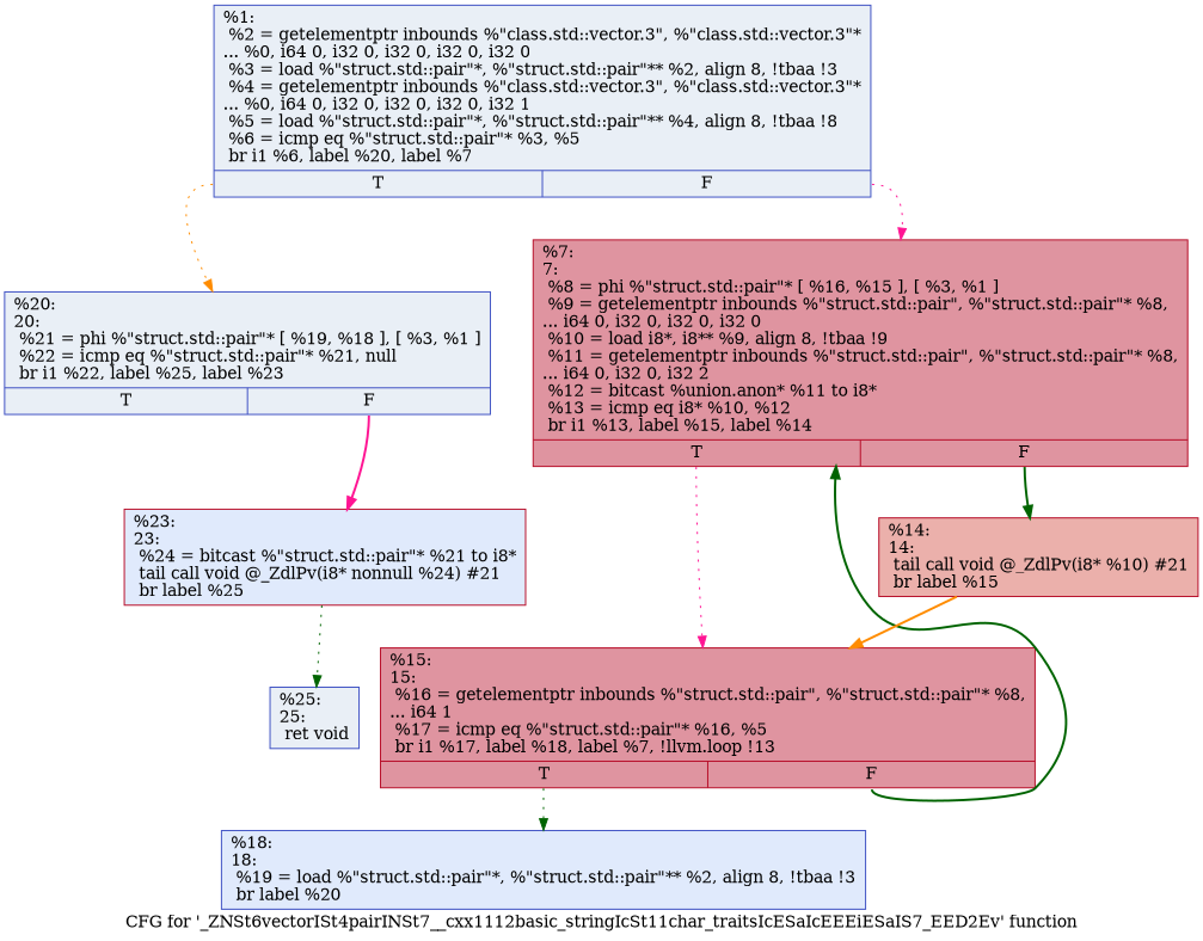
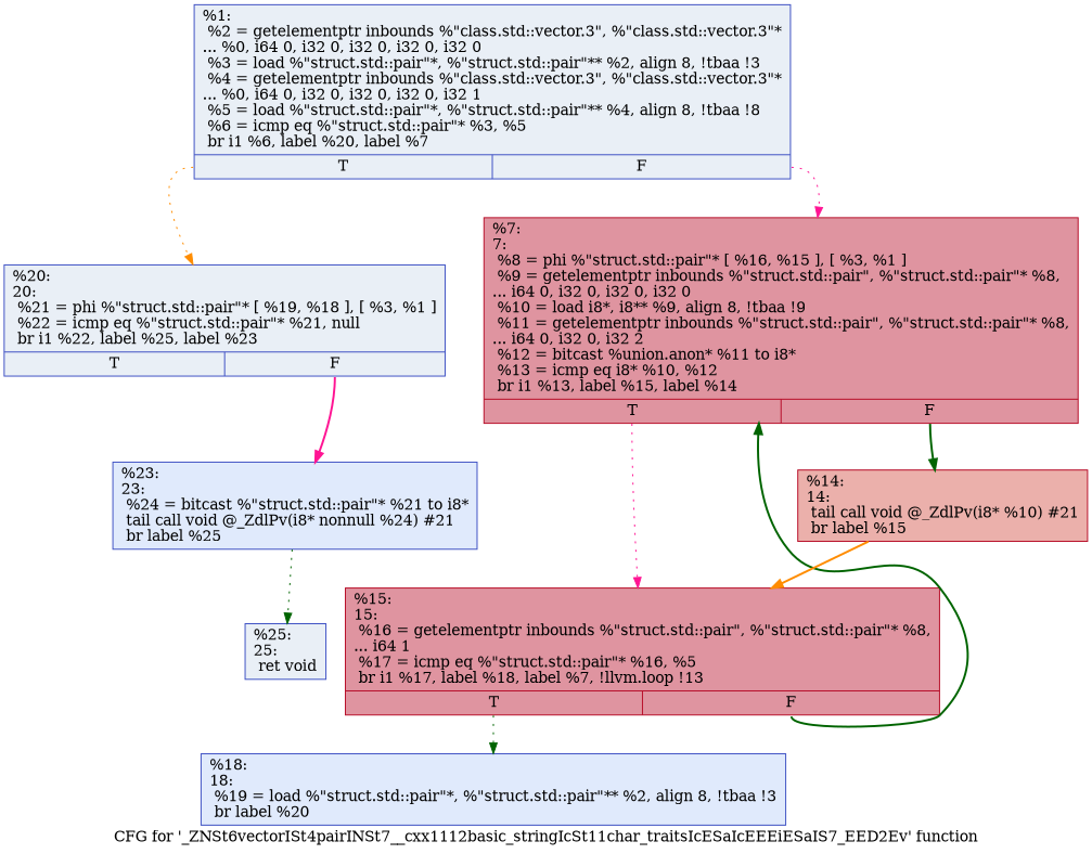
  digraph {
    label="CFG for '_ZNSt6vectorISt4pairINSt7__cxx1112basic_stringIcSt11char_traitsIcESaIcEEEiESaIS7_EED2Ev' function"
    node [color="#3d50c3ff" fillcolor="#cedaeb70" shape=record style=filled]
    edge [color=darkgreen style=dotted tailport=s0]
    n1 [label="{%1:\l  %2 = getelementptr inbounds %\"class.std::vector.3\", %\"class.std::vector.3\"*\l... %0, i64 0, i32 0, i32 0, i32 0, i32 0\l  %3 = load %\"struct.std::pair\"*, %\"struct.std::pair\"** %2, align 8, !tbaa !3\l  %4 = getelementptr inbounds %\"class.std::vector.3\", %\"class.std::vector.3\"*\l... %0, i64 0, i32 0, i32 0, i32 0, i32 1\l  %5 = load %\"struct.std::pair\"*, %\"struct.std::pair\"** %4, align 8, !tbaa !8\l  %6 = icmp eq %\"struct.std::pair\"* %3, %5\l  br i1 %6, label %20, label %7\l|{<s0>T|<s1>F}}"]
    n2 [label="{%20:\l20:                                               \l  %21 = phi %\"struct.std::pair\"* [ %19, %18 ], [ %3, %1 ]\l  %22 = icmp eq %\"struct.std::pair\"* %21, null\l  br i1 %22, label %25, label %23\l|{<s0>T|<s1>F}}"]
    n3 [color="#b70d28ff" fillcolor="#b70d2870" label="{%7:\l7:                                                \l  %8 = phi %\"struct.std::pair\"* [ %16, %15 ], [ %3, %1 ]\l  %9 = getelementptr inbounds %\"struct.std::pair\", %\"struct.std::pair\"* %8,\l... i64 0, i32 0, i32 0, i32 0\l  %10 = load i8*, i8** %9, align 8, !tbaa !9\l  %11 = getelementptr inbounds %\"struct.std::pair\", %\"struct.std::pair\"* %8,\l... i64 0, i32 0, i32 2\l  %12 = bitcast %union.anon* %11 to i8*\l  %13 = icmp eq i8* %10, %12\l  br i1 %13, label %15, label %14\l|{<s0>T|<s1>F}}"]
-   n4 [color="#b70d28ff" fillcolor="#b9d0f970" label="{%23:\l23:                                               \l  %24 = bitcast %\"struct.std::pair\"* %21 to i8*\l  tail call void @_ZdlPv(i8* nonnull %24) #21\l  br label %25\l}"]
+   n4 [fillcolor="#b9d0f970" label="{%23:\l23:                                               \l  %24 = bitcast %\"struct.std::pair\"* %21 to i8*\l  tail call void @_ZdlPv(i8* nonnull %24) #21\l  br label %25\l}"]
    n5 [color="#b70d28ff" fillcolor="#b70d2870" label="{%15:\l15:                                               \l  %16 = getelementptr inbounds %\"struct.std::pair\", %\"struct.std::pair\"* %8,\l... i64 1\l  %17 = icmp eq %\"struct.std::pair\"* %16, %5\l  br i1 %17, label %18, label %7, !llvm.loop !13\l|{<s0>T|<s1>F}}"]
    n6 [color="#b70d28ff" fillcolor="#d24b4070" label="{%14:\l14:                                               \l  tail call void @_ZdlPv(i8* %10) #21\l  br label %15\l}"]
    n7 [label="{%25:\l25:                                               \l  ret void\l}"]
    n8 [fillcolor="#b9d0f970" label="{%18:\l18:                                               \l  %19 = load %\"struct.std::pair\"*, %\"struct.std::pair\"** %2, align 8, !tbaa !3\l  br label %20\l}"]
    n1 -> n2 [color=darkorange]
    n1 -> n3 [color=deeppink tailport=s1]
    n2 -> n4 [color=deeppink style=bold tailport=s1]
    n3 -> n5 [color=deeppink]
    n3 -> n6 [style=bold tailport=s1]
    n4 -> n7
    n5 -> n3 [style=bold tailport=s1]
    n5 -> n8
    n6 -> n5 [color=darkorange style=bold]
  }
